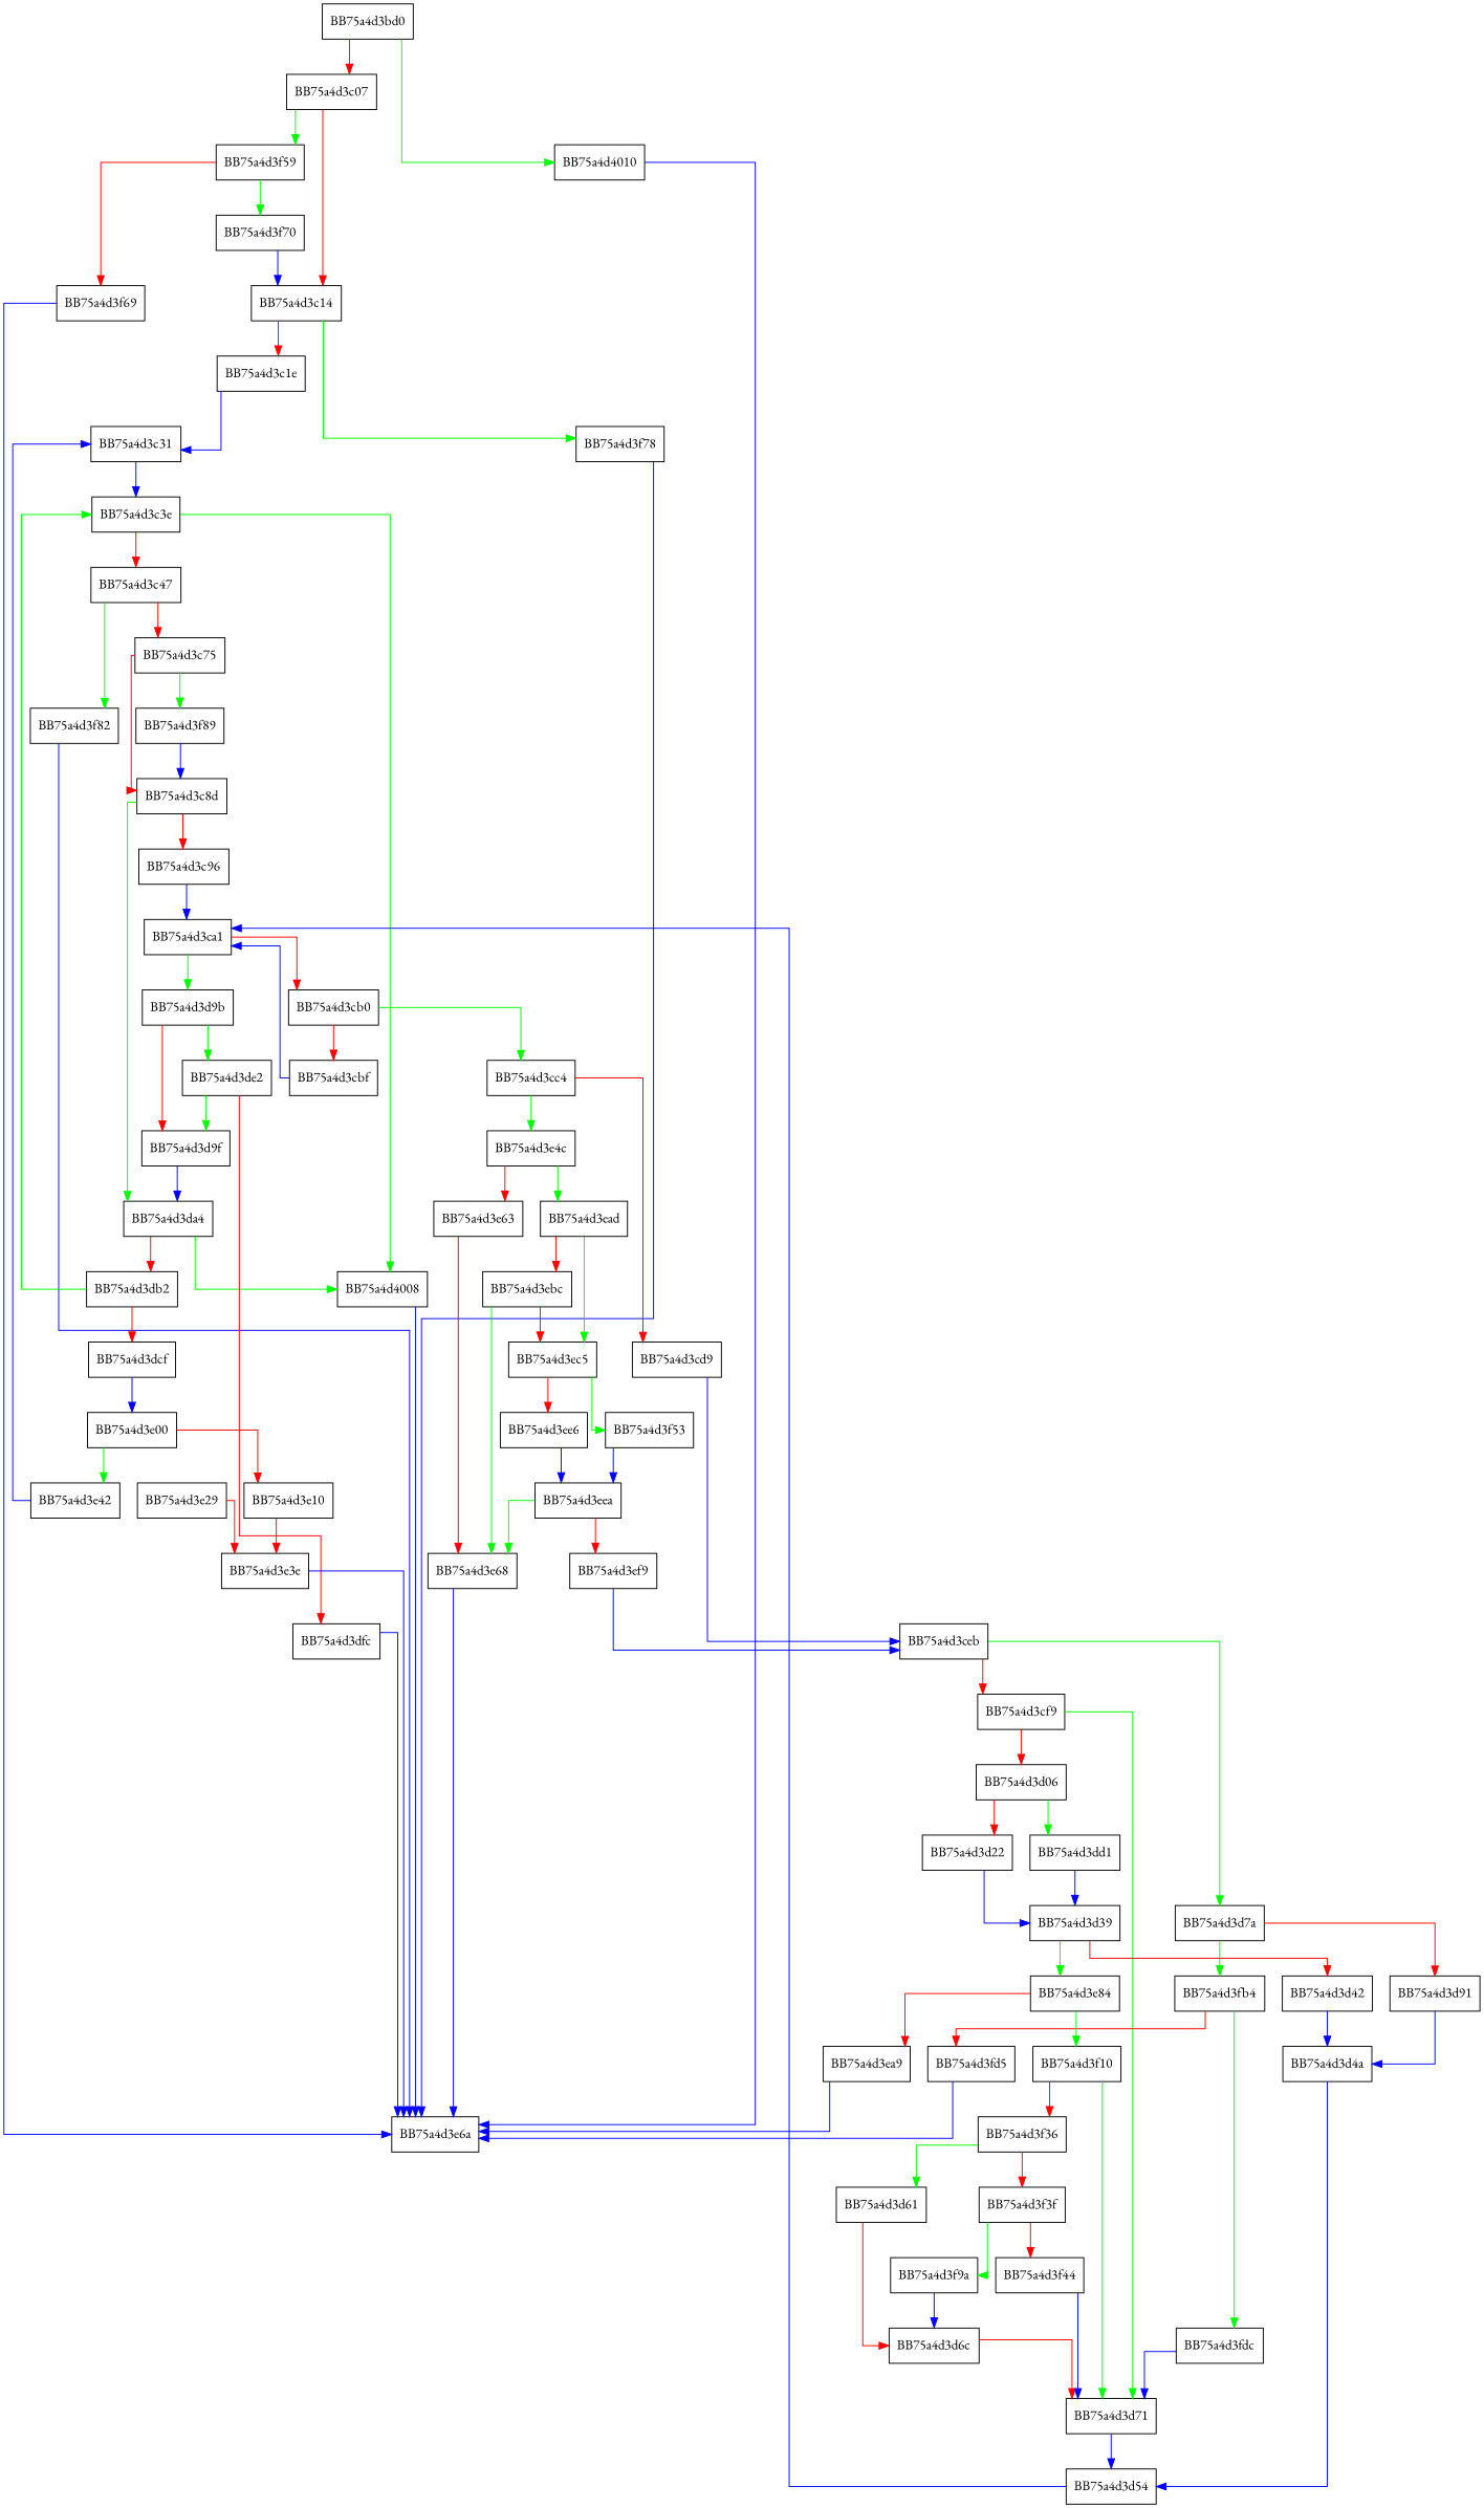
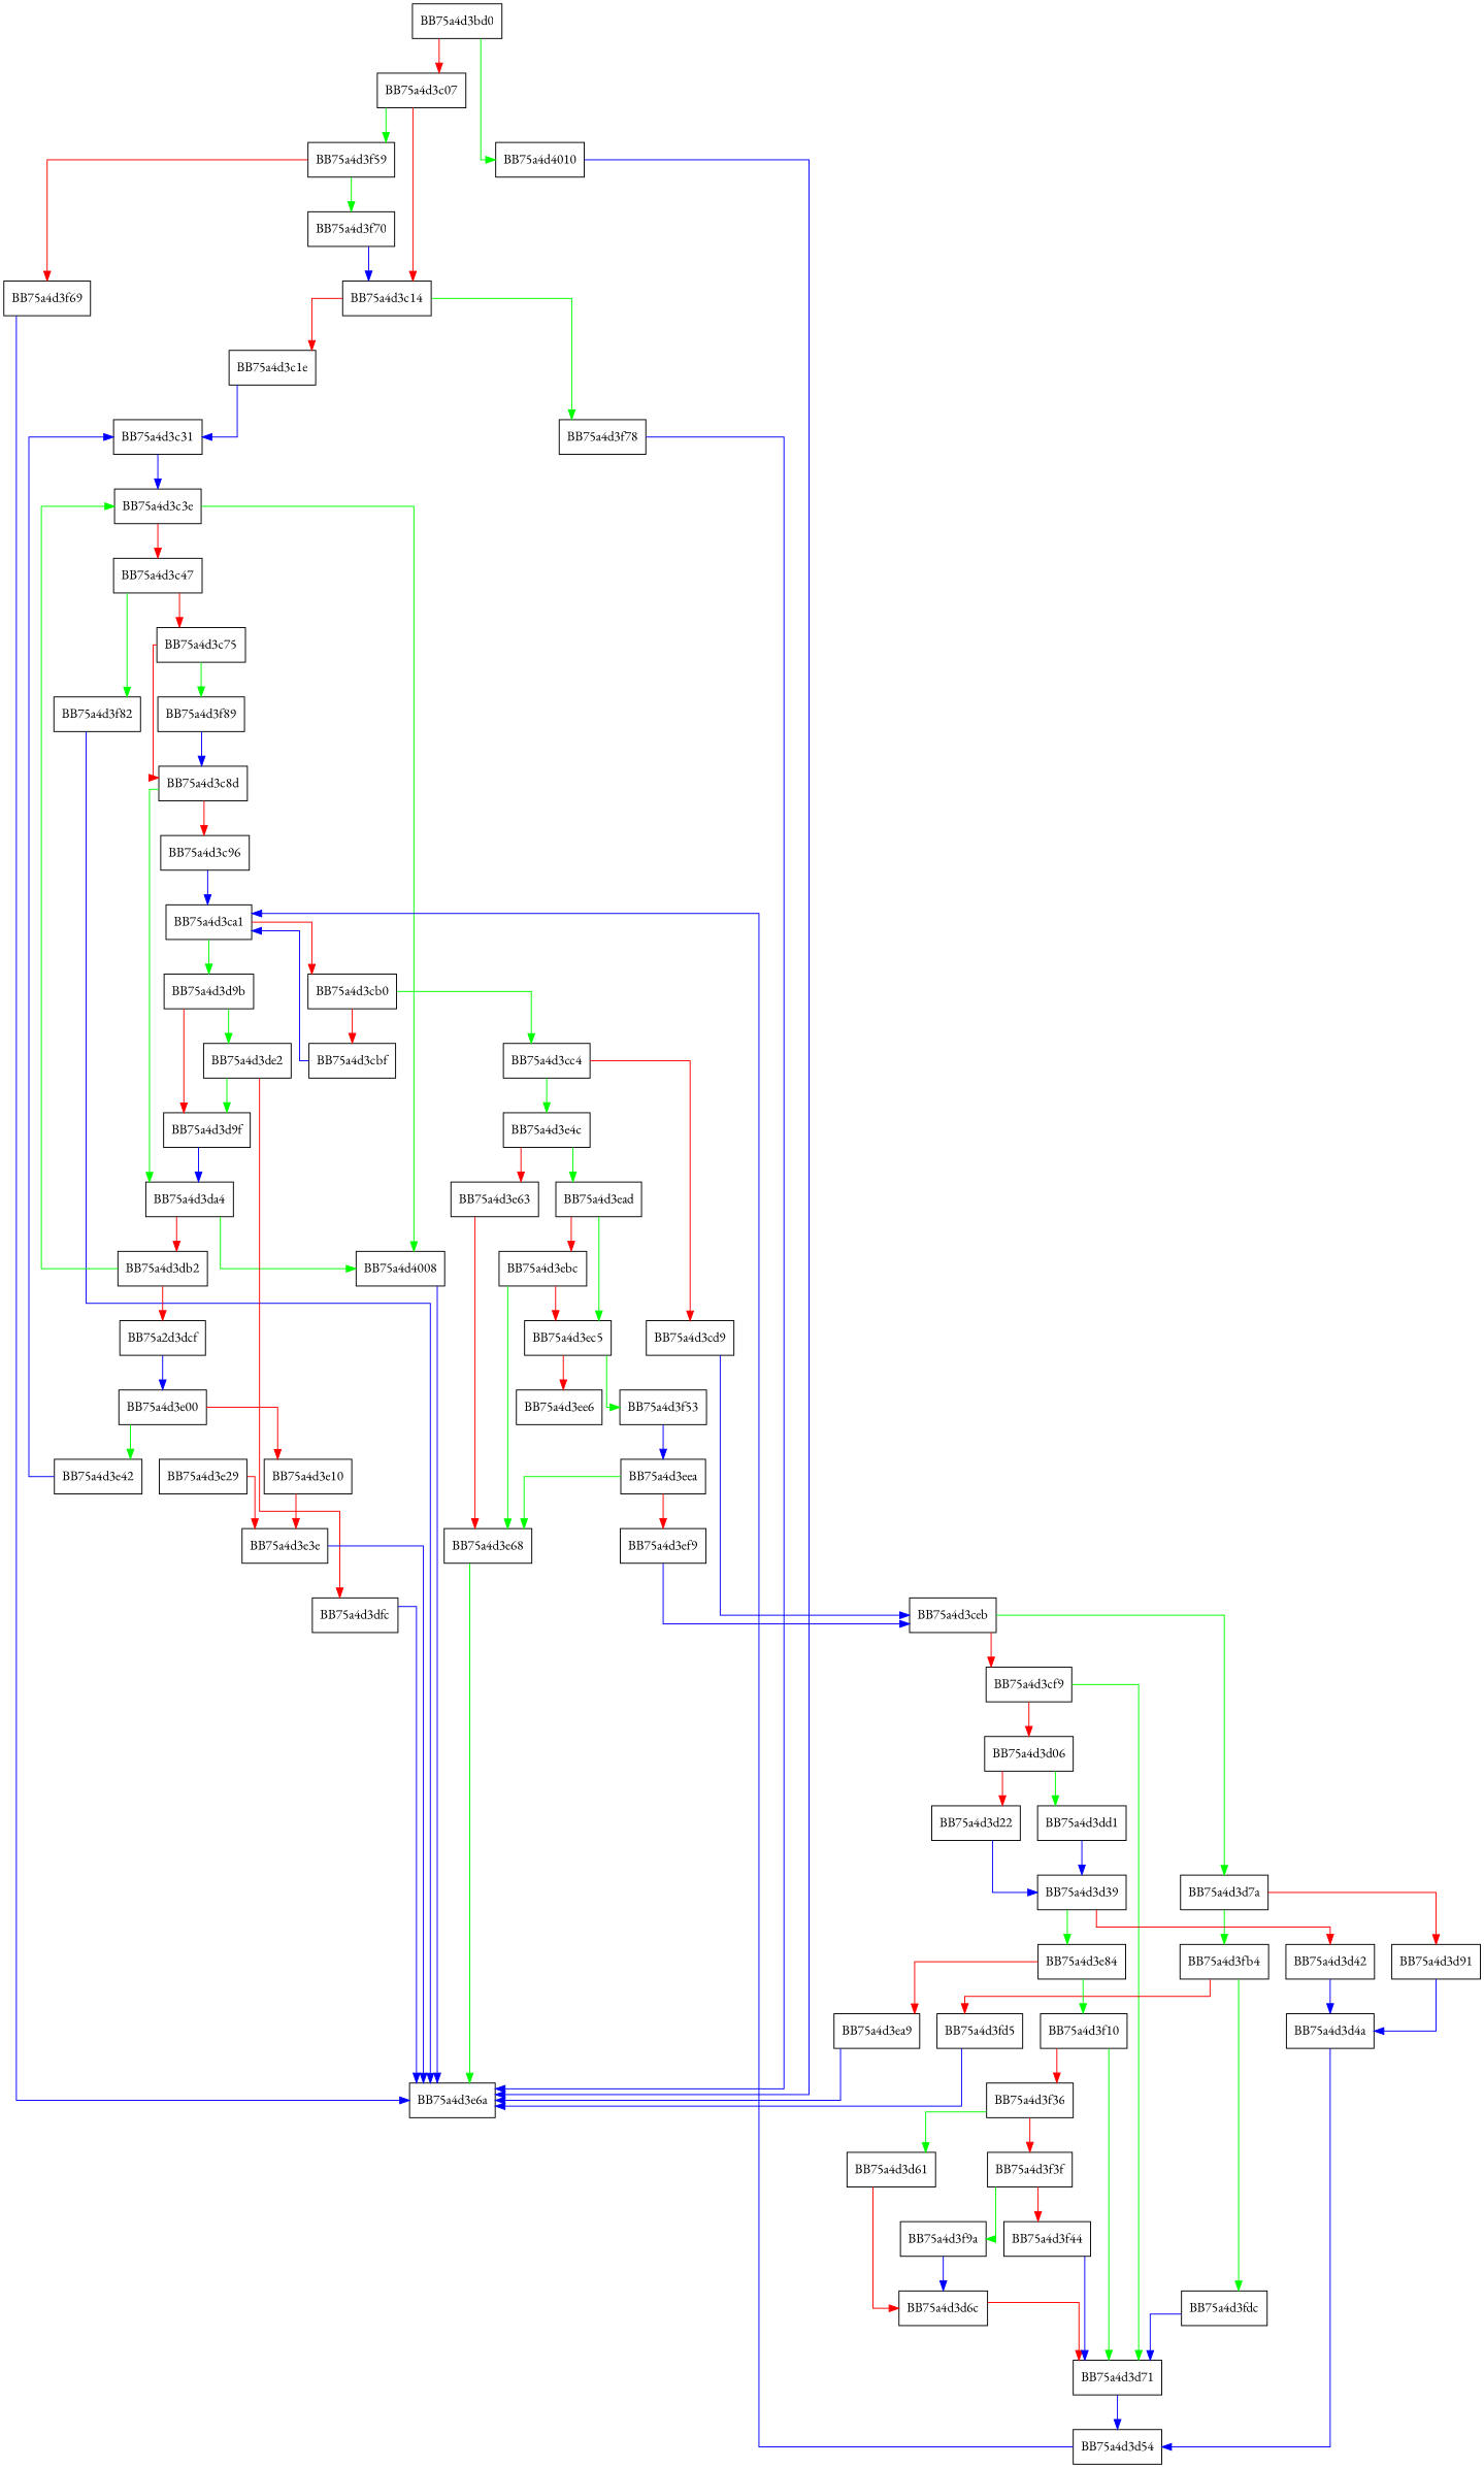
  digraph {
    fontname="EB Garamond"
    splines=ortho
    node [fontname="EB Garamond" shape=box]
    edge [color=red fontname="EB Garamond"]
    BB75a4d3bd0
    BB75a4d4010
    BB75a4d3c07
    BB75a4d3e6a
    BB75a4d3f59
    BB75a4d3c14
    BB75a4d3f70
    BB75a4d3f69
    BB75a4d3f78
    BB75a4d3c1e
    BB75a4d3c31
    BB75a4d3c3e
    BB75a4d4008
    BB75a4d3c47
    BB75a4d3f82
    BB75a4d3c75
    BB75a4d3f89
    BB75a4d3c8d
    BB75a4d3da4
    BB75a4d3c96
    BB75a4d3db2
    BB75a4d3ca1
-   BB75a4d3dcf
+   BB75a4d3dcf [label=BB75a2d3dcf]
    BB75a4d3d9b
    BB75a4d3cb0
    BB75a4d3de2
    BB75a4d3d9f
    BB75a4d3cc4
    BB75a4d3cbf
    BB75a4d3dfc
    BB75a4d3e4c
    BB75a4d3cd9
    BB75a4d3ead
    BB75a4d3e63
    BB75a4d3ceb
    BB75a4d3ec5
    BB75a4d3ebc
    BB75a4d3e68
    BB75a4d3d7a
    BB75a4d3cf9
    BB75a4d3fb4
    BB75a4d3d91
    BB75a4d3d71
    BB75a4d3d06
    BB75a4d3fdc
    BB75a4d3fd5
    BB75a4d3d4a
    BB75a4d3d54
    BB75a4d3dd1
    BB75a4d3d22
    BB75a4d3d39
    BB75a4d3e84
    BB75a4d3d42
    BB75a4d3f10
    BB75a4d3ea9
    BB75a4d3f36
    BB75a4d3d61
    BB75a4d3d6c
    BB75a4d3e00
    BB75a4d3e42
    BB75a4d3e10
    BB75a4d3e3e
    BB75a4d3e29
    BB75a4d3f53
    BB75a4d3ee6
    BB75a4d3f3f
    BB75a4d3eea
    BB75a4d3ef9
    BB75a4d3f9a
    BB75a4d3f44
    BB75a4d3bd0 -> BB75a4d4010 [color=green]
    BB75a4d3bd0 -> BB75a4d3c07
    BB75a4d4010 -> BB75a4d3e6a [color=blue]
    BB75a4d3c07 -> BB75a4d3f59 [color=green]
    BB75a4d3c07 -> BB75a4d3c14
    BB75a4d3f59 -> BB75a4d3f70 [color=green]
    BB75a4d3f59 -> BB75a4d3f69
    BB75a4d3c14 -> BB75a4d3f78 [color=green]
    BB75a4d3c14 -> BB75a4d3c1e
    BB75a4d3f70 -> BB75a4d3c14 [color=blue]
    BB75a4d3f69 -> BB75a4d3e6a [color=blue]
    BB75a4d3f78 -> BB75a4d3e6a [color=blue]
    BB75a4d3c1e -> BB75a4d3c31 [color=blue]
    BB75a4d3c31 -> BB75a4d3c3e [color=blue]
    BB75a4d3c3e -> BB75a4d4008 [color=green]
    BB75a4d3c3e -> BB75a4d3c47
    BB75a4d4008 -> BB75a4d3e6a [color=blue]
    BB75a4d3c47 -> BB75a4d3f82 [color=green]
    BB75a4d3c47 -> BB75a4d3c75
    BB75a4d3f82 -> BB75a4d3e6a [color=blue]
    BB75a4d3c75 -> BB75a4d3f89 [color=green]
    BB75a4d3c75 -> BB75a4d3c8d
    BB75a4d3f89 -> BB75a4d3c8d [color=blue]
    BB75a4d3c8d -> BB75a4d3da4 [color=green]
    BB75a4d3c8d -> BB75a4d3c96
    BB75a4d3da4 -> BB75a4d4008 [color=green]
    BB75a4d3da4 -> BB75a4d3db2
    BB75a4d3c96 -> BB75a4d3ca1 [color=blue]
    BB75a4d3db2 -> BB75a4d3c3e [color=green]
    BB75a4d3db2 -> BB75a4d3dcf
    BB75a4d3ca1 -> BB75a4d3d9b [color=green]
    BB75a4d3ca1 -> BB75a4d3cb0
    BB75a4d3dcf -> BB75a4d3e00 [color=blue]
    BB75a4d3d9b -> BB75a4d3de2 [color=green]
    BB75a4d3d9b -> BB75a4d3d9f
    BB75a4d3cb0 -> BB75a4d3cc4 [color=green]
    BB75a4d3cb0 -> BB75a4d3cbf
    BB75a4d3de2 -> BB75a4d3d9f [color=green]
    BB75a4d3de2 -> BB75a4d3dfc
    BB75a4d3d9f -> BB75a4d3da4 [color=blue]
    BB75a4d3cc4 -> BB75a4d3e4c [color=green]
    BB75a4d3cc4 -> BB75a4d3cd9
    BB75a4d3cbf -> BB75a4d3ca1 [color=blue]
    BB75a4d3dfc -> BB75a4d3e6a [color=blue]
    BB75a4d3e4c -> BB75a4d3ead [color=green]
    BB75a4d3e4c -> BB75a4d3e63
    BB75a4d3cd9 -> BB75a4d3ceb [color=blue]
    BB75a4d3ead -> BB75a4d3ec5 [color=green]
    BB75a4d3ead -> BB75a4d3ebc
    BB75a4d3e63 -> BB75a4d3e68
    BB75a4d3ceb -> BB75a4d3d7a [color=green]
    BB75a4d3ceb -> BB75a4d3cf9
    BB75a4d3ec5 -> BB75a4d3f53 [color=green]
    BB75a4d3ec5 -> BB75a4d3ee6
    BB75a4d3ebc -> BB75a4d3ec5
    BB75a4d3ebc -> BB75a4d3e68 [color=green]
-   BB75a4d3e68 -> BB75a4d3e6a [color=blue]
+   BB75a4d3e68 -> BB75a4d3e6a [color=green]
    BB75a4d3d7a -> BB75a4d3fb4 [color=green]
    BB75a4d3d7a -> BB75a4d3d91
    BB75a4d3cf9 -> BB75a4d3d71 [color=green]
    BB75a4d3cf9 -> BB75a4d3d06
    BB75a4d3fb4 -> BB75a4d3fdc [color=green]
    BB75a4d3fb4 -> BB75a4d3fd5
    BB75a4d3d91 -> BB75a4d3d4a [color=blue]
    BB75a4d3d71 -> BB75a4d3d54 [color=blue]
    BB75a4d3d06 -> BB75a4d3dd1 [color=green]
    BB75a4d3d06 -> BB75a4d3d22
    BB75a4d3fdc -> BB75a4d3d71 [color=blue]
    BB75a4d3fd5 -> BB75a4d3e6a [color=blue]
    BB75a4d3d4a -> BB75a4d3d54 [color=blue]
    BB75a4d3d54 -> BB75a4d3ca1 [color=blue]
    BB75a4d3dd1 -> BB75a4d3d39 [color=blue]
    BB75a4d3d22 -> BB75a4d3d39 [color=blue]
    BB75a4d3d39 -> BB75a4d3e84 [color=green]
    BB75a4d3d39 -> BB75a4d3d42
    BB75a4d3e84 -> BB75a4d3f10 [color=green]
    BB75a4d3e84 -> BB75a4d3ea9
    BB75a4d3d42 -> BB75a4d3d4a [color=blue]
    BB75a4d3f10 -> BB75a4d3d71 [color=green]
    BB75a4d3f10 -> BB75a4d3f36
    BB75a4d3ea9 -> BB75a4d3e6a [color=blue]
    BB75a4d3f36 -> BB75a4d3d61 [color=green]
    BB75a4d3f36 -> BB75a4d3f3f
    BB75a4d3d61 -> BB75a4d3d6c
    BB75a4d3d6c -> BB75a4d3d71
    BB75a4d3e00 -> BB75a4d3e42 [color=green]
    BB75a4d3e00 -> BB75a4d3e10
    BB75a4d3e42 -> BB75a4d3c31 [color=blue]
    BB75a4d3e10 -> BB75a4d3e3e
    BB75a4d3e3e -> BB75a4d3e6a [color=blue]
    BB75a4d3e29 -> BB75a4d3e3e
    BB75a4d3f53 -> BB75a4d3eea [color=blue]
-   BB75a4d3ee6 -> BB75a4d3eea [color=blue]
    BB75a4d3f3f -> BB75a4d3f9a [color=green]
    BB75a4d3f3f -> BB75a4d3f44
    BB75a4d3eea -> BB75a4d3e68 [color=green]
    BB75a4d3eea -> BB75a4d3ef9
    BB75a4d3ef9 -> BB75a4d3ceb [color=blue]
    BB75a4d3f9a -> BB75a4d3d6c [color=blue]
    BB75a4d3f44 -> BB75a4d3d71 [color=blue]
  }
